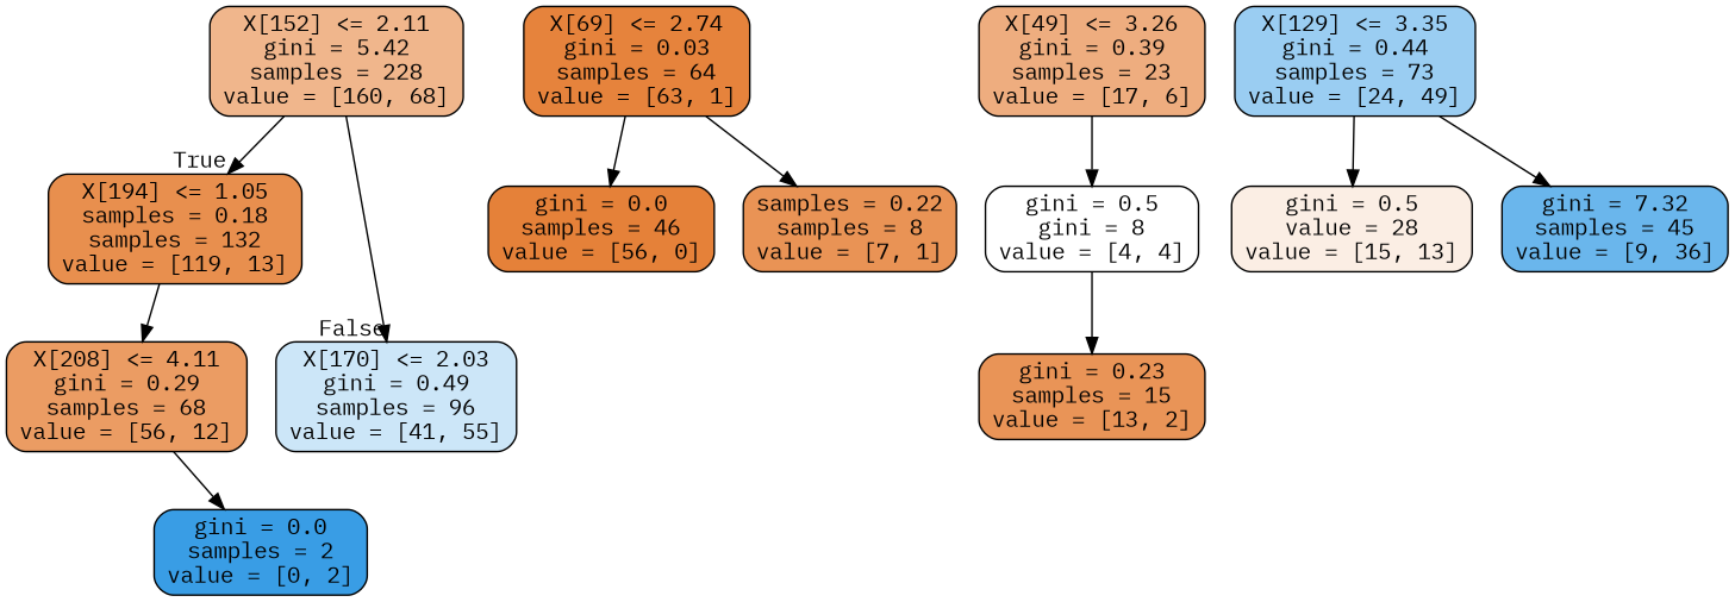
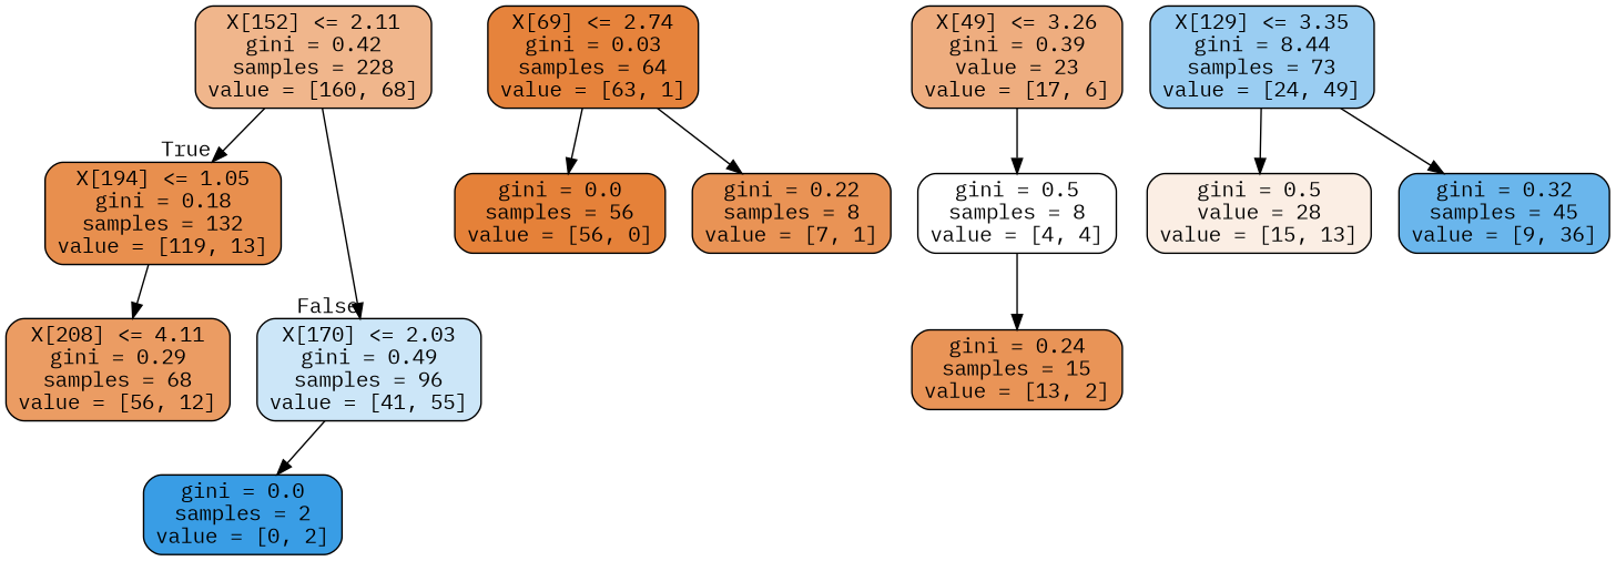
  digraph {
    fontname="IBM Plex Mono"
    node [color=black fontname="IBM Plex Mono" shape=box style="filled, rounded"]
    edge [fontname="IBM Plex Mono"]
-   n1 [fillcolor="#e5813993" label="X[152] <= 2.11\ngini = 5.42\nsamples = 228\nvalue = [160, 68]"]
-   n2 [fillcolor="#e58139e3" label="X[194] <= 1.05\nsamples = 0.18\nsamples = 132\nvalue = [119, 13]"]
+   n1 [fillcolor="#e5813993" label="X[152] <= 2.11\ngini = 0.42\nsamples = 228\nvalue = [160, 68]"]
+   n2 [fillcolor="#e58139e3" label="X[194] <= 1.05\ngini = 0.18\nsamples = 132\nvalue = [119, 13]"]
    n3 [fillcolor="#399de541" label="X[170] <= 2.03\ngini = 0.49\nsamples = 96\nvalue = [41, 55]"]
    n4 [fillcolor="#e58139c8" label="X[208] <= 4.11\ngini = 0.29\nsamples = 68\nvalue = [56, 12]"]
    n5 [fillcolor="#e58139fb" label="X[69] <= 2.74\ngini = 0.03\nsamples = 64\nvalue = [63, 1]"]
-   n6 [fillcolor="#e58139ff" label="gini = 0.0\nsamples = 46\nvalue = [56, 0]"]
-   n7 [fillcolor="#e58139db" label="samples = 0.22\nsamples = 8\nvalue = [7, 1]"]
+   n6 [fillcolor="#e58139ff" label="gini = 0.0\nsamples = 56\nvalue = [56, 0]"]
+   n7 [fillcolor="#e58139db" label="gini = 0.22\nsamples = 8\nvalue = [7, 1]"]
    n8 [fillcolor="#399de5ff" label="gini = 0.0\nsamples = 2\nvalue = [0, 2]"]
-   n9 [fillcolor="#e58139a5" label="X[49] <= 3.26\ngini = 0.39\nsamples = 23\nvalue = [17, 6]"]
-   n10 [fillcolor="#e5813900" label="gini = 0.5\ngini = 8\nvalue = [4, 4]"]
-   n11 [fillcolor="#399de582" label="X[129] <= 3.35\ngini = 0.44\nsamples = 73\nvalue = [24, 49]"]
+   n9 [fillcolor="#e58139a5" label="X[49] <= 3.26\ngini = 0.39\nvalue = 23\nvalue = [17, 6]"]
+   n10 [fillcolor="#e5813900" label="gini = 0.5\nsamples = 8\nvalue = [4, 4]"]
+   n11 [fillcolor="#399de582" label="X[129] <= 3.35\ngini = 8.44\nsamples = 73\nvalue = [24, 49]"]
    n12 [fillcolor="#e5813922" label="gini = 0.5\nvalue = 28\nvalue = [15, 13]"]
-   n13 [fillcolor="#399de5bf" label="gini = 7.32\nsamples = 45\nvalue = [9, 36]"]
-   n14 [fillcolor="#e58139d8" label="gini = 0.23\nsamples = 15\nvalue = [13, 2]"]
+   n13 [fillcolor="#399de5bf" label="gini = 0.32\nsamples = 45\nvalue = [9, 36]"]
+   n14 [fillcolor="#e58139d8" label="gini = 0.24\nsamples = 15\nvalue = [13, 2]"]
    n1 -> n2 [headlabel=True labelangle=45 labeldistance=2.5]
    n1 -> n3 [headlabel=False labelangle=-45 labeldistance=2.5]
    n2 -> n4
-   n4 -> n8
+   n3 -> n8
    n5 -> n6
    n5 -> n7
    n9 -> n10
    n10 -> n14
    n11 -> n12
    n11 -> n13
  }
